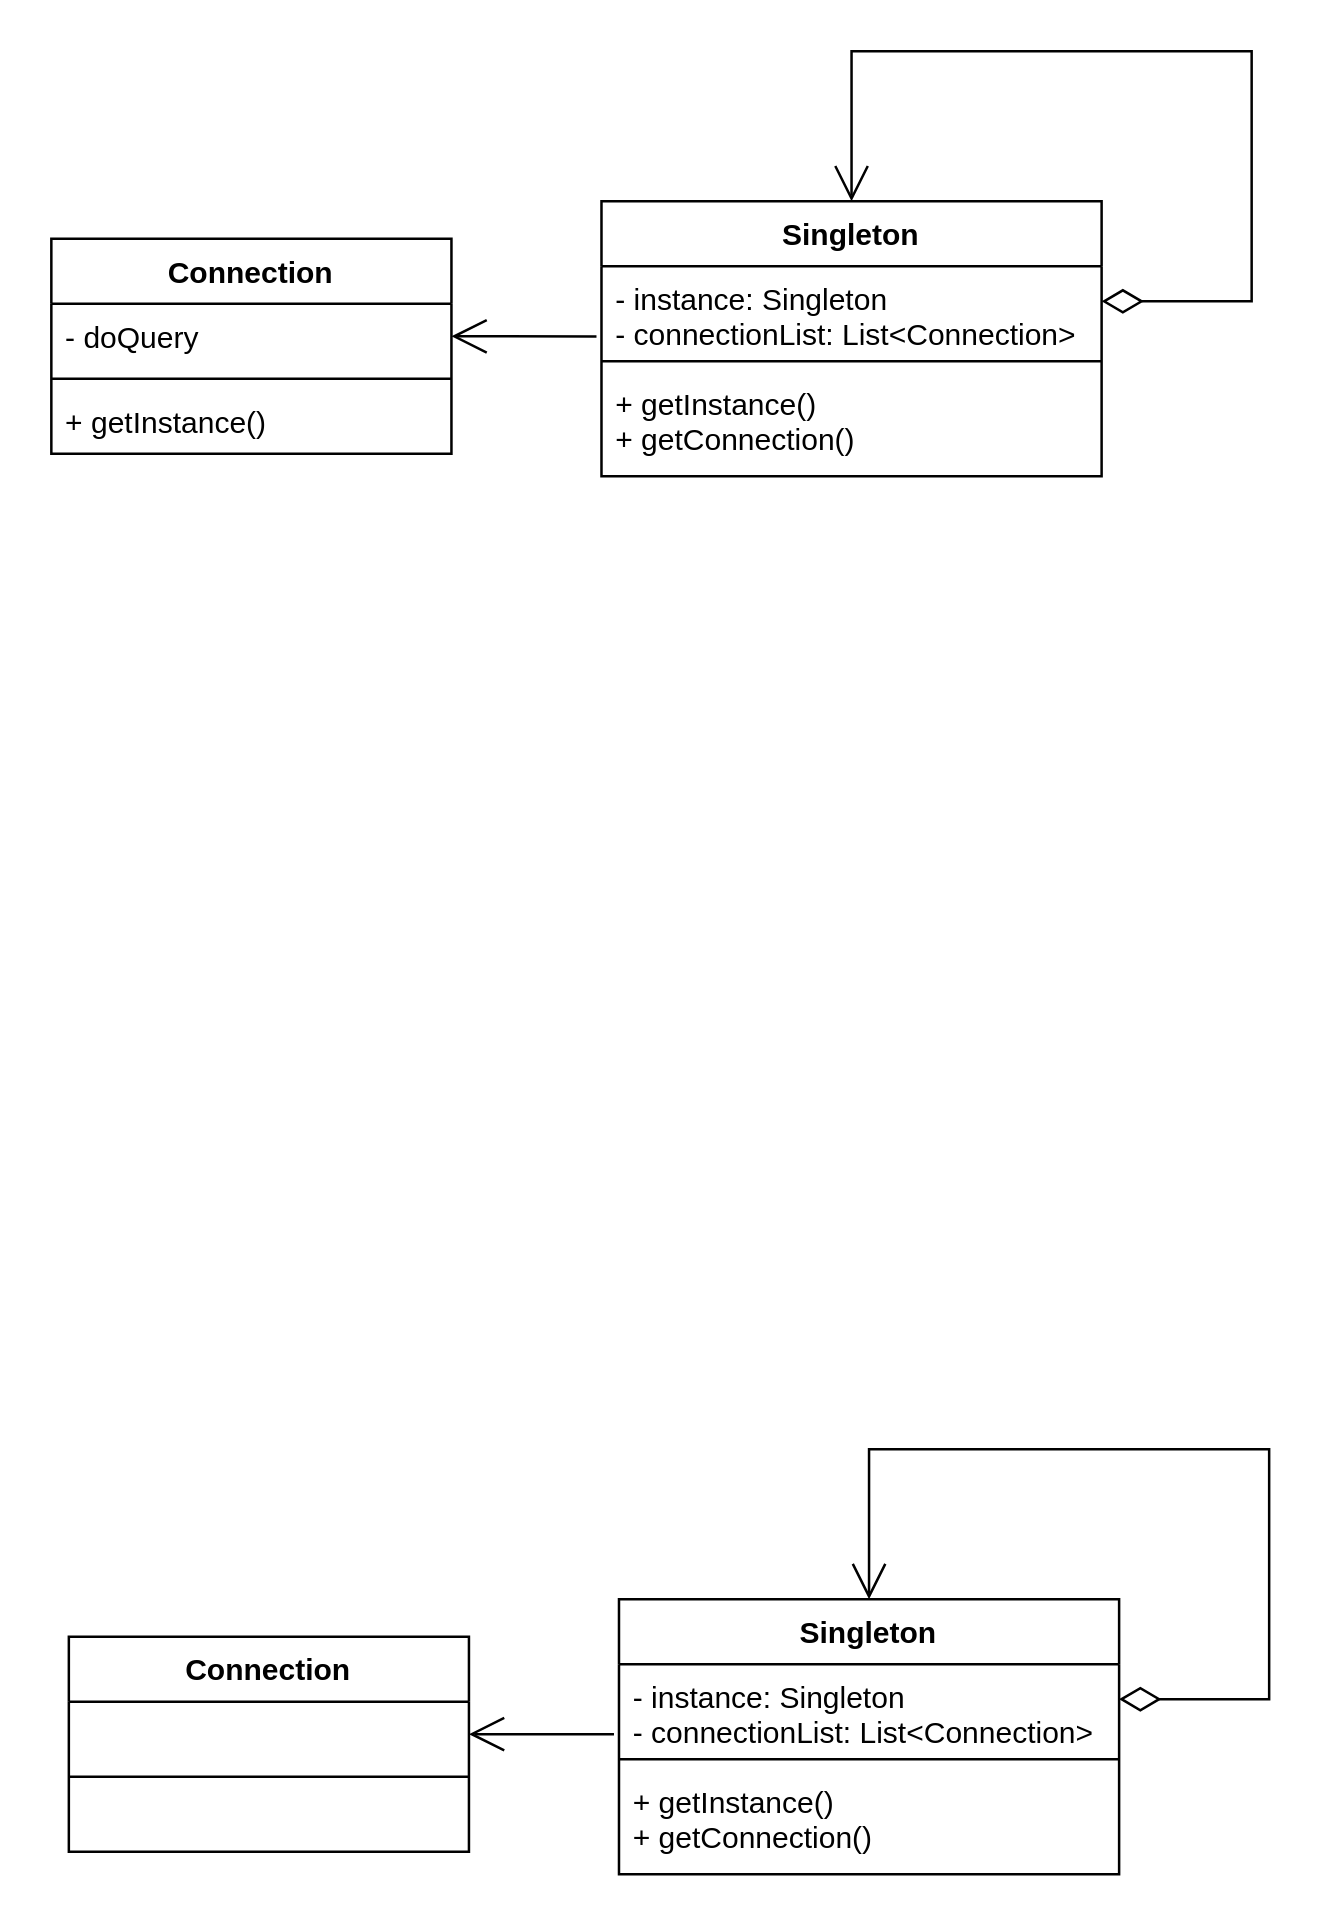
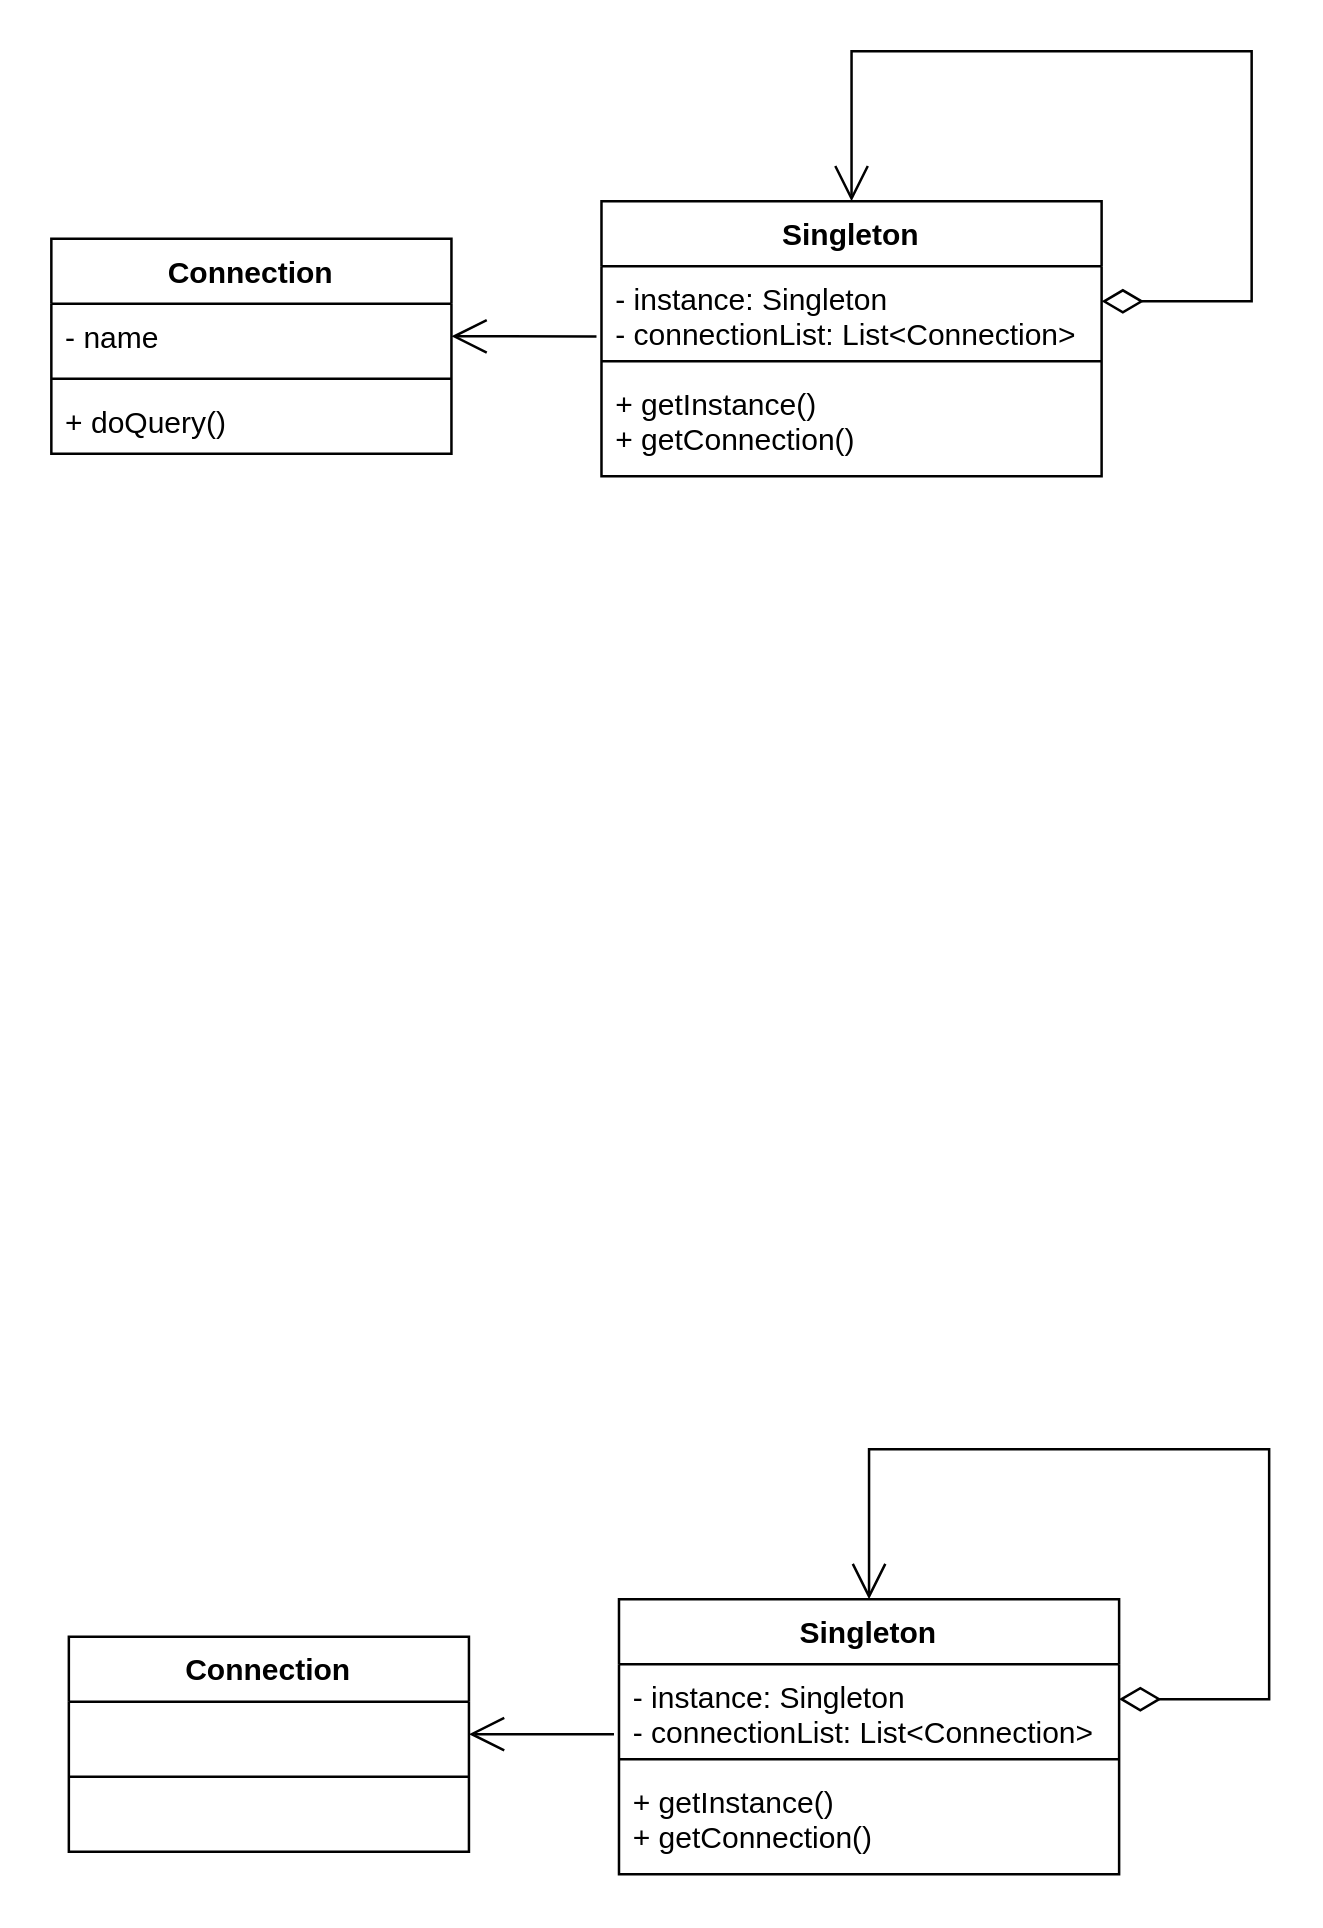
  <mxCell id="0" />
  <mxCell id="1" parent="0" />
  <mxCell id="2" value="Singleton" style="swimlane;fontStyle=1;align=center;verticalAlign=top;childLayout=stackLayout;horizontal=1;startSize=26;horizontalStack=0;resizeParent=1;resizeParentMax=0;resizeLast=0;collapsible=1;marginBottom=0;" parent="1" vertex="1"><mxGeometry x="240" y="80" width="200" height="110" as="geometry" /></mxCell>
  <mxCell id="3" value="- instance: Singleton&#10;- connectionList: List&lt;Connection&gt;" style="text;strokeColor=none;fillColor=none;align=left;verticalAlign=top;spacingLeft=4;spacingRight=4;overflow=hidden;rotatable=0;points=[[0,0.5],[1,0.5]];portConstraint=eastwest;" parent="2" vertex="1"><mxGeometry y="26" width="200" height="34" as="geometry" /></mxCell>
  <mxCell id="4" value="" style="line;strokeWidth=1;fillColor=none;align=left;verticalAlign=middle;spacingTop=-1;spacingLeft=3;spacingRight=3;rotatable=0;labelPosition=right;points=[];portConstraint=eastwest;" parent="2" vertex="1"><mxGeometry y="60" width="200" height="8" as="geometry" /></mxCell>
  <mxCell id="5" value="+ getInstance()&#10;+ getConnection()" style="text;strokeColor=none;fillColor=none;align=left;verticalAlign=top;spacingLeft=4;spacingRight=4;overflow=hidden;rotatable=0;points=[[0,0.5],[1,0.5]];portConstraint=eastwest;" parent="2" vertex="1"><mxGeometry y="68" width="200" height="42" as="geometry" /></mxCell>
  <mxCell id="6" value="Connection" style="swimlane;fontStyle=1;align=center;verticalAlign=top;childLayout=stackLayout;horizontal=1;startSize=26;horizontalStack=0;resizeParent=1;resizeParentMax=0;resizeLast=0;collapsible=1;marginBottom=0;" parent="1" vertex="1"><mxGeometry x="20" y="95" width="160" height="86" as="geometry" /></mxCell>
- <mxCell id="7" value="- doQuery" style="text;strokeColor=none;fillColor=none;align=left;verticalAlign=top;spacingLeft=4;spacingRight=4;overflow=hidden;rotatable=0;points=[[0,0.5],[1,0.5]];portConstraint=eastwest;" parent="6" vertex="1"><mxGeometry y="26" width="160" height="26" as="geometry" /></mxCell>
+ <mxCell id="7" value="- name" style="text;strokeColor=none;fillColor=none;align=left;verticalAlign=top;spacingLeft=4;spacingRight=4;overflow=hidden;rotatable=0;points=[[0,0.5],[1,0.5]];portConstraint=eastwest;" parent="6" vertex="1"><mxGeometry y="26" width="160" height="26" as="geometry" /></mxCell>
  <mxCell id="8" value="" style="line;strokeWidth=1;fillColor=none;align=left;verticalAlign=middle;spacingTop=-1;spacingLeft=3;spacingRight=3;rotatable=0;labelPosition=right;points=[];portConstraint=eastwest;" parent="6" vertex="1"><mxGeometry y="52" width="160" height="8" as="geometry" /></mxCell>
- <mxCell id="9" value="+ getInstance()" style="text;strokeColor=none;fillColor=none;align=left;verticalAlign=top;spacingLeft=4;spacingRight=4;overflow=hidden;rotatable=0;points=[[0,0.5],[1,0.5]];portConstraint=eastwest;" parent="6" vertex="1"><mxGeometry y="60" width="160" height="26" as="geometry" /></mxCell>
+ <mxCell id="9" value="+ doQuery()" style="text;strokeColor=none;fillColor=none;align=left;verticalAlign=top;spacingLeft=4;spacingRight=4;overflow=hidden;rotatable=0;points=[[0,0.5],[1,0.5]];portConstraint=eastwest;" parent="6" vertex="1"><mxGeometry y="60" width="160" height="26" as="geometry" /></mxCell>
  <mxCell id="10" value="" style="endArrow=open;html=1;endSize=12;startArrow=diamondThin;startSize=14;startFill=0;edgeStyle=orthogonalEdgeStyle;align=left;verticalAlign=bottom;rounded=0;entryX=0.5;entryY=0;entryDx=0;entryDy=0;" parent="1" target="2" edge="1"><mxGeometry x="-1" y="3" relative="1" as="geometry"><mxPoint x="440" y="120" as="sourcePoint" /><mxPoint x="600" y="120" as="targetPoint" /><Array as="points"><mxPoint x="500" y="120" /><mxPoint x="500" y="20" /><mxPoint x="340" y="20" /></Array></mxGeometry></mxCell>
  <mxCell id="11" value="" style="endArrow=open;endFill=1;endSize=12;html=1;rounded=0;entryX=1;entryY=0.5;entryDx=0;entryDy=0;exitX=-0.01;exitY=0.824;exitDx=0;exitDy=0;exitPerimeter=0;" parent="1" source="3" target="7" edge="1"><mxGeometry width="160" relative="1" as="geometry"><mxPoint x="230" y="130" as="sourcePoint" /><mxPoint x="300" y="250" as="targetPoint" /></mxGeometry></mxCell>
  <mxCell id="12" value="Singleton" style="swimlane;fontStyle=1;align=center;verticalAlign=top;childLayout=stackLayout;horizontal=1;startSize=26;horizontalStack=0;resizeParent=1;resizeParentMax=0;resizeLast=0;collapsible=1;marginBottom=0;" parent="1" vertex="1"><mxGeometry x="247" y="639" width="200" height="110" as="geometry" /></mxCell>
  <mxCell id="13" value="- instance: Singleton&#10;- connectionList: List&lt;Connection&gt;" style="text;strokeColor=none;fillColor=none;align=left;verticalAlign=top;spacingLeft=4;spacingRight=4;overflow=hidden;rotatable=0;points=[[0,0.5],[1,0.5]];portConstraint=eastwest;" parent="12" vertex="1"><mxGeometry y="26" width="200" height="34" as="geometry" /></mxCell>
  <mxCell id="14" value="" style="line;strokeWidth=1;fillColor=none;align=left;verticalAlign=middle;spacingTop=-1;spacingLeft=3;spacingRight=3;rotatable=0;labelPosition=right;points=[];portConstraint=eastwest;" parent="12" vertex="1"><mxGeometry y="60" width="200" height="8" as="geometry" /></mxCell>
  <mxCell id="15" value="+ getInstance()&#10;+ getConnection()" style="text;strokeColor=none;fillColor=none;align=left;verticalAlign=top;spacingLeft=4;spacingRight=4;overflow=hidden;rotatable=0;points=[[0,0.5],[1,0.5]];portConstraint=eastwest;" parent="12" vertex="1"><mxGeometry y="68" width="200" height="42" as="geometry" /></mxCell>
  <mxCell id="16" value="Connection" style="swimlane;fontStyle=1;align=center;verticalAlign=top;childLayout=stackLayout;horizontal=1;startSize=26;horizontalStack=0;resizeParent=1;resizeParentMax=0;resizeLast=0;collapsible=1;marginBottom=0;" parent="1" vertex="1"><mxGeometry x="27" y="654" width="160" height="86" as="geometry" /></mxCell>
  <mxCell id="17" value=" " style="text;strokeColor=none;fillColor=none;align=left;verticalAlign=top;spacingLeft=4;spacingRight=4;overflow=hidden;rotatable=0;points=[[0,0.5],[1,0.5]];portConstraint=eastwest;" parent="16" vertex="1"><mxGeometry y="26" width="160" height="26" as="geometry" /></mxCell>
  <mxCell id="18" value="" style="line;strokeWidth=1;fillColor=none;align=left;verticalAlign=middle;spacingTop=-1;spacingLeft=3;spacingRight=3;rotatable=0;labelPosition=right;points=[];portConstraint=eastwest;" parent="16" vertex="1"><mxGeometry y="52" width="160" height="8" as="geometry" /></mxCell>
  <mxCell id="19" value=" " style="text;strokeColor=none;fillColor=none;align=left;verticalAlign=top;spacingLeft=4;spacingRight=4;overflow=hidden;rotatable=0;points=[[0,0.5],[1,0.5]];portConstraint=eastwest;" parent="16" vertex="1"><mxGeometry y="60" width="160" height="26" as="geometry" /></mxCell>
  <mxCell id="20" value="" style="endArrow=open;html=1;endSize=12;startArrow=diamondThin;startSize=14;startFill=0;edgeStyle=orthogonalEdgeStyle;align=left;verticalAlign=bottom;rounded=0;entryX=0.5;entryY=0;entryDx=0;entryDy=0;" parent="1" target="12" edge="1"><mxGeometry x="-1" y="3" relative="1" as="geometry"><mxPoint x="447" y="679" as="sourcePoint" /><mxPoint x="607" y="679" as="targetPoint" /><Array as="points"><mxPoint x="507" y="679" /><mxPoint x="507" y="579" /><mxPoint x="347" y="579" /></Array></mxGeometry></mxCell>
  <mxCell id="21" value="" style="endArrow=open;endFill=1;endSize=12;html=1;rounded=0;entryX=1;entryY=0.5;entryDx=0;entryDy=0;exitX=-0.01;exitY=0.824;exitDx=0;exitDy=0;exitPerimeter=0;" parent="1" source="13" target="17" edge="1"><mxGeometry width="160" relative="1" as="geometry"><mxPoint x="237" y="689" as="sourcePoint" /><mxPoint x="307" y="809" as="targetPoint" /></mxGeometry></mxCell>
